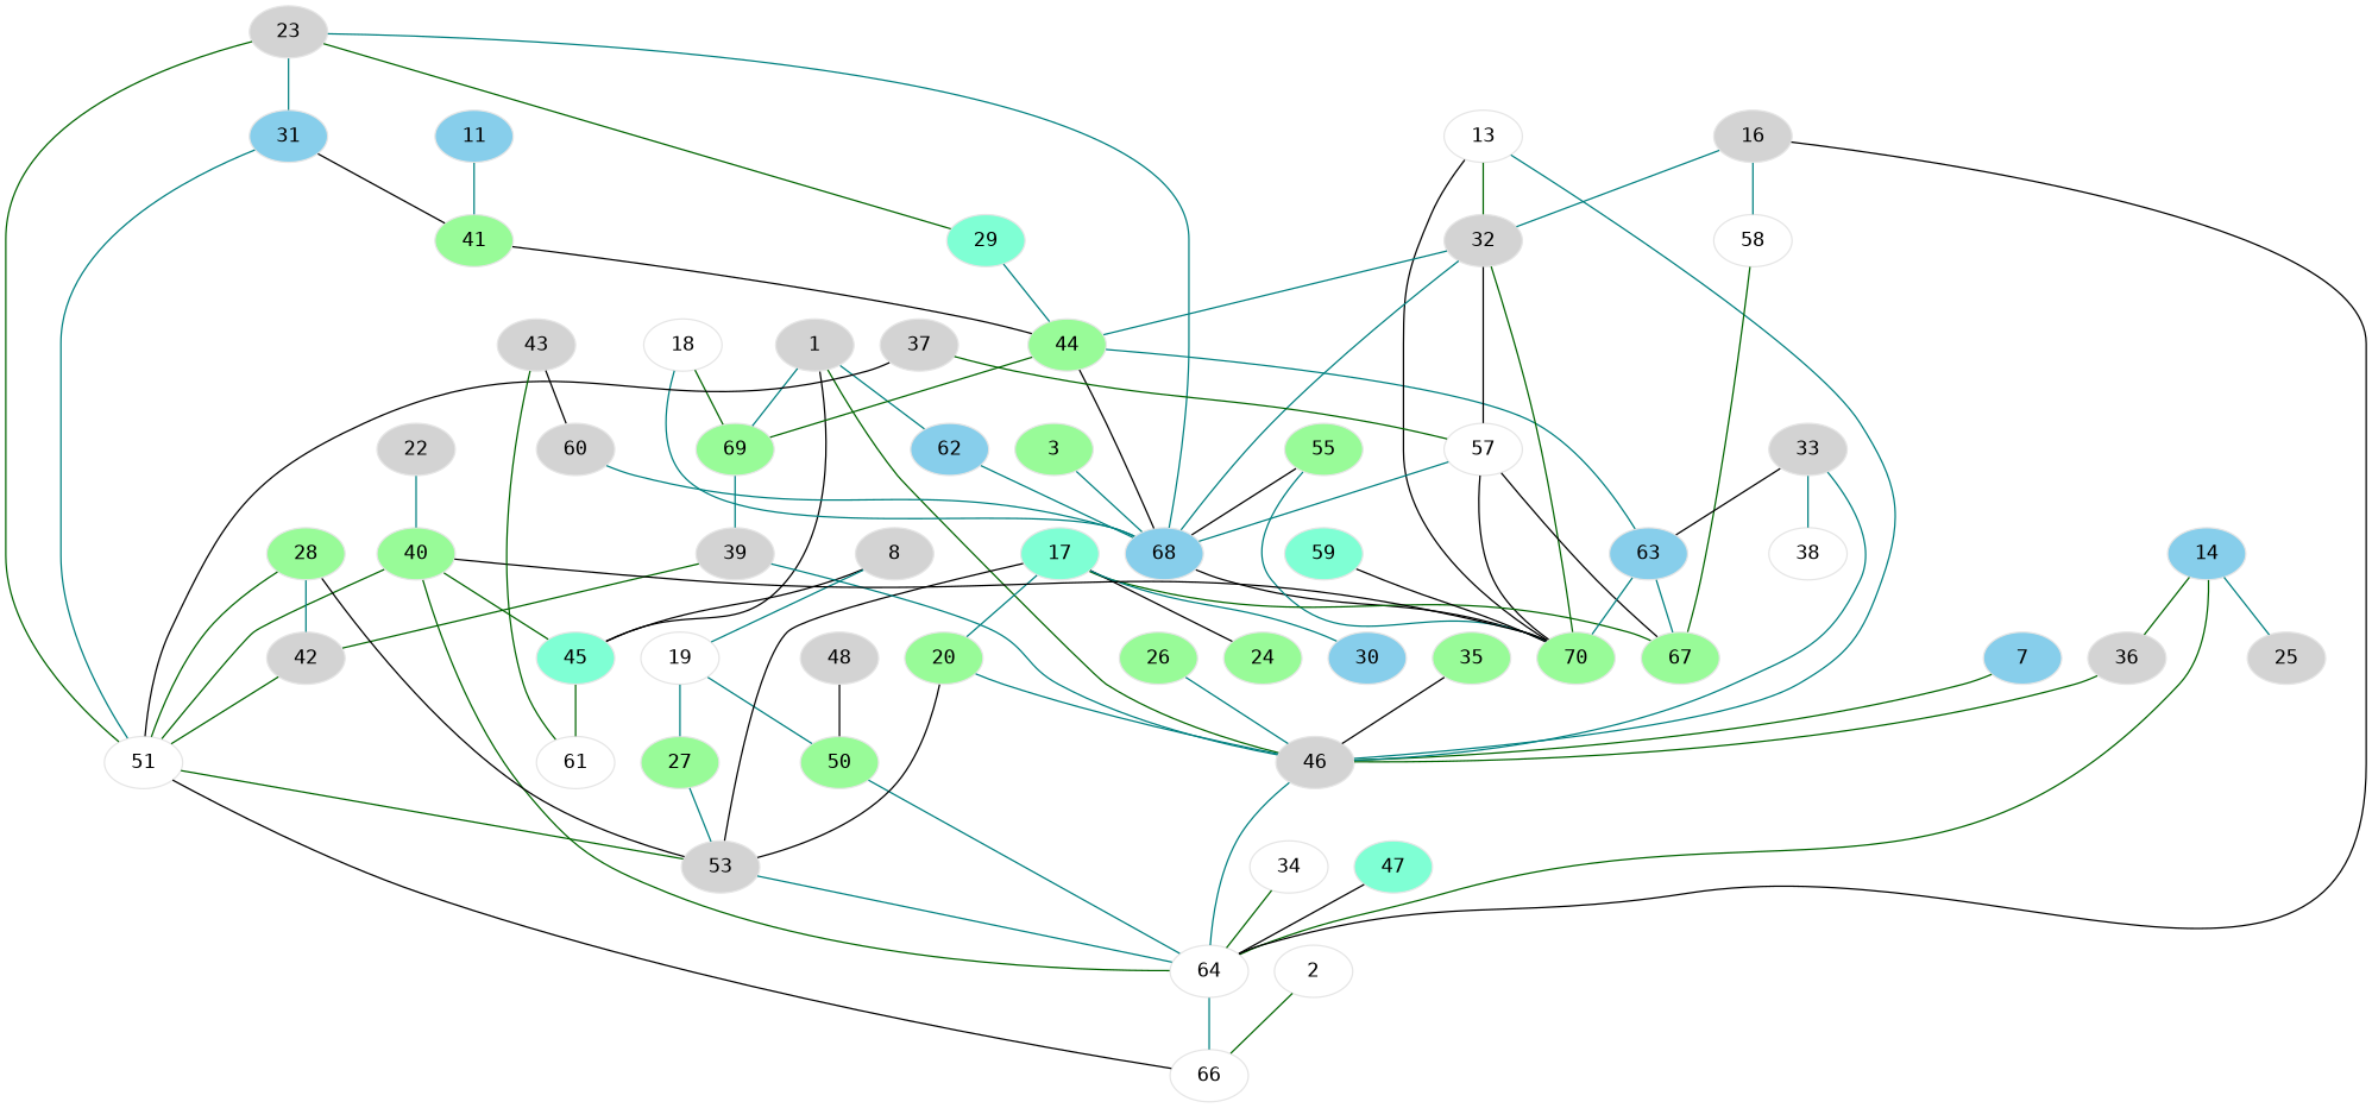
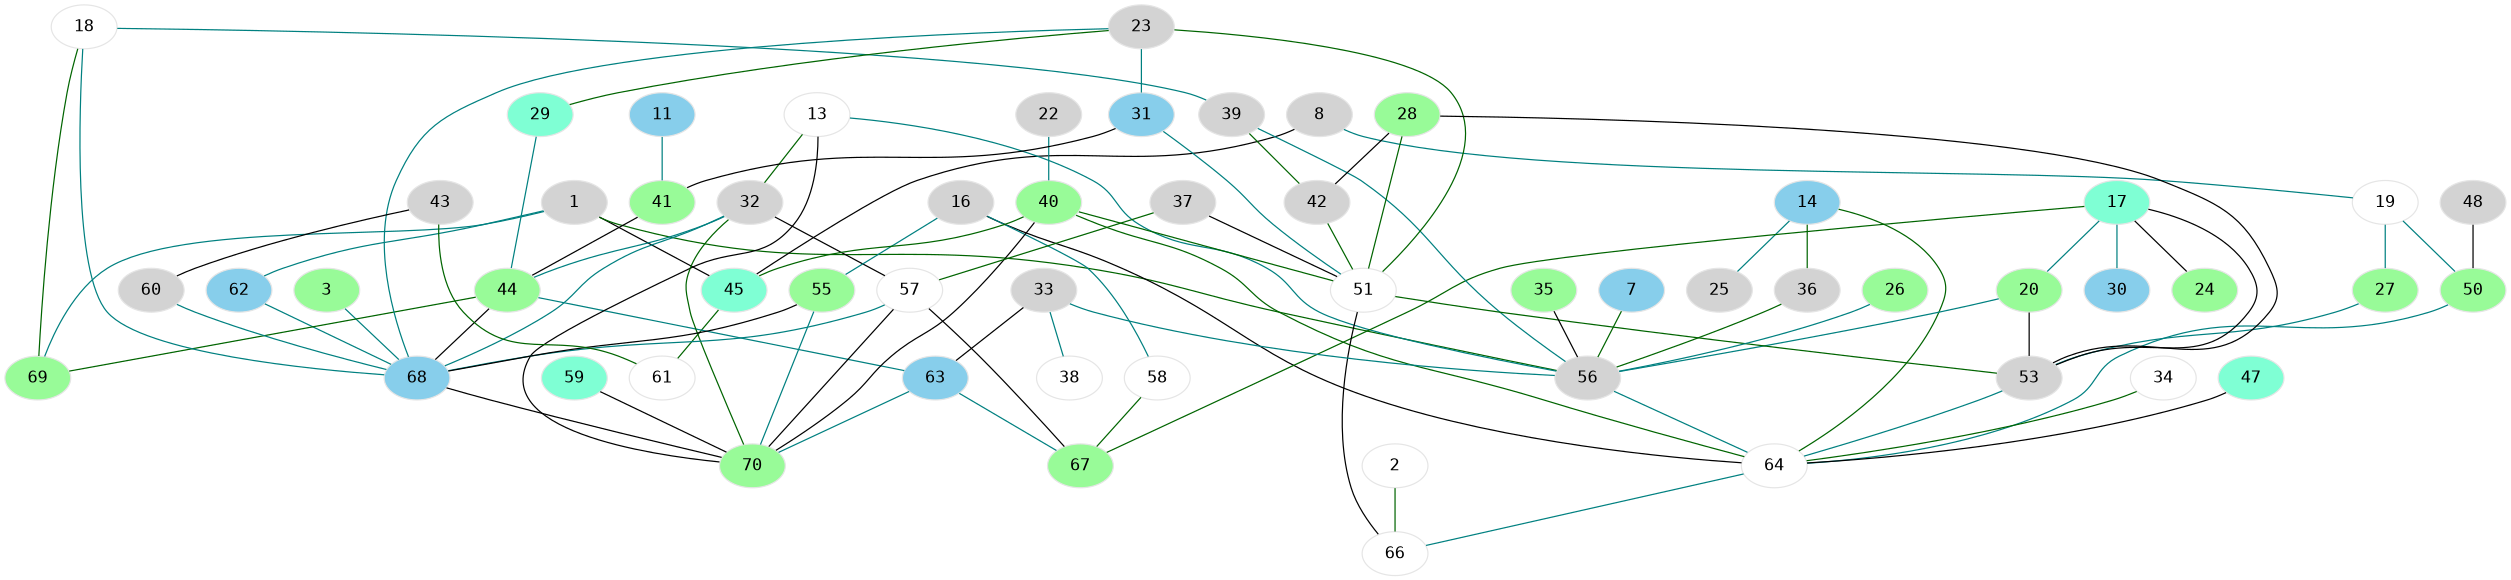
  graph {
    fontname="DejaVu Sans Mono"
    node [color=gray90 fillcolor=lightgrey fontname="DejaVu Sans Mono" style=filled]
    edge [color=teal fontname="DejaVu Sans Mono" weight=1.0]
    45 [fillcolor=aquamarine]
    1
-   56 [label=46]
+   56
    62 [fillcolor=skyblue]
    69 [fillcolor=palegreen]
    61 [fillcolor=white]
    64 [fillcolor=white]
    68 [fillcolor=skyblue]
    2 [fillcolor=white]
    66 [fillcolor=white]
    3 [fillcolor=palegreen]
    70 [fillcolor=palegreen]
    7 [fillcolor=skyblue]
    8
    19 [fillcolor=white]
    27 [fillcolor=palegreen]
    50 [fillcolor=palegreen]
    11 [fillcolor=skyblue]
    41 [fillcolor=palegreen]
    44 [fillcolor=palegreen]
    13 [fillcolor=white]
    32
    57 [fillcolor=white]
    14 [fillcolor=skyblue]
    25
    36
    16
    55 [fillcolor=palegreen]
    58 [fillcolor=white]
    67 [fillcolor=palegreen]
    17 [fillcolor=aquamarine]
    20 [fillcolor=palegreen]
    24 [fillcolor=palegreen]
    30 [fillcolor=skyblue]
    53
    18 [fillcolor=white]
    39
    42
    40 [fillcolor=palegreen]
    22
    51 [fillcolor=white]
    23
    29 [fillcolor=aquamarine]
    31 [fillcolor=skyblue]
    26 [fillcolor=palegreen]
    28 [fillcolor=palegreen]
    63 [fillcolor=skyblue]
    33
    38 [fillcolor=white]
    34 [fillcolor=white]
    35 [fillcolor=palegreen]
    37
    43
    60
    47 [fillcolor=aquamarine]
    48
    59 [fillcolor=aquamarine]
    45 -- 61 [color=darkgreen]
    1 -- 45 [color=black]
    1 -- 56 [color=darkgreen]
    1 -- 62
    1 -- 69
    56 -- 64 [weight=2.0]
    62 -- 68
    64 -- 66
    68 -- 70 [color=black]
    2 -- 66 [color=darkgreen]
    3 -- 68
    7 -- 56 [color=darkgreen]
    8 -- 45 [color=black]
    8 -- 19
    19 -- 27
    19 -- 50
    27 -- 53
    50 -- 64
    11 -- 41
    41 -- 44 [color=black]
    44 -- 69 [color=darkgreen]
    44 -- 68 [color=black]
    44 -- 63
    13 -- 56
    13 -- 70 [color=black]
    13 -- 32 [color=darkgreen]
    32 -- 68
    32 -- 70 [color=darkgreen]
    32 -- 44
    32 -- 57 [color=black]
    57 -- 68
    57 -- 70 [color=black]
    57 -- 67 [color=black]
    14 -- 64 [color=darkgreen]
    14 -- 25
    14 -- 36 [color=darkgreen]
    36 -- 56 [color=darkgreen]
    16 -- 64 [color=black]
-   16 -- 32
+   16 -- 55
    16 -- 58
    55 -- 68 [color=black]
    55 -- 70
    58 -- 67 [color=darkgreen]
    17 -- 67 [color=darkgreen]
    17 -- 20
    17 -- 24 [color=black]
    17 -- 30
    17 -- 53 [color=black]
    20 -- 56
    20 -- 53 [color=black]
    53 -- 64
    18 -- 69 [color=darkgreen]
    18 -- 68
-   69 -- 39
+   18 -- 39
    39 -- 56
    39 -- 42 [color=darkgreen]
    42 -- 51 [color=darkgreen]
    40 -- 45 [color=darkgreen]
    40 -- 64 [color=darkgreen]
    40 -- 70 [color=black]
    40 -- 51 [color=darkgreen]
    22 -- 40
    51 -- 66 [color=black]
    51 -- 53 [color=darkgreen]
    23 -- 68
    23 -- 51 [color=darkgreen weight=2.0]
    23 -- 29 [color=darkgreen]
    23 -- 31
    29 -- 44
    31 -- 41 [color=black]
    31 -- 51
    26 -- 56
    28 -- 53 [color=black]
-   28 -- 42
+   28 -- 42 [color=black]
    28 -- 51 [color=darkgreen]
    63 -- 70
    63 -- 67
    33 -- 56
    33 -- 63 [color=black]
    33 -- 38
    34 -- 64 [color=darkgreen]
    35 -- 56 [color=black weight=2.0]
    37 -- 57 [color=darkgreen]
    37 -- 51 [color=black weight=2.0]
    43 -- 61 [color=darkgreen]
    43 -- 60 [color=black]
    60 -- 68
    47 -- 64 [color=black]
    48 -- 50 [color=black]
    59 -- 70 [color=black]
  }
